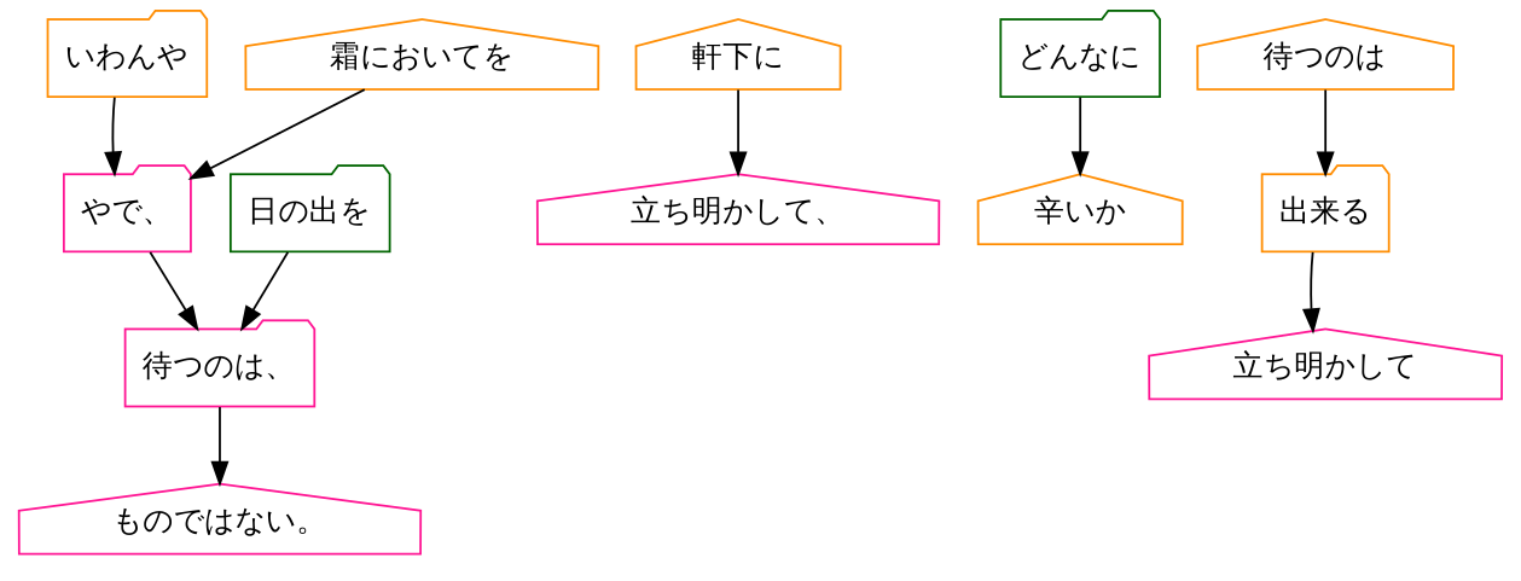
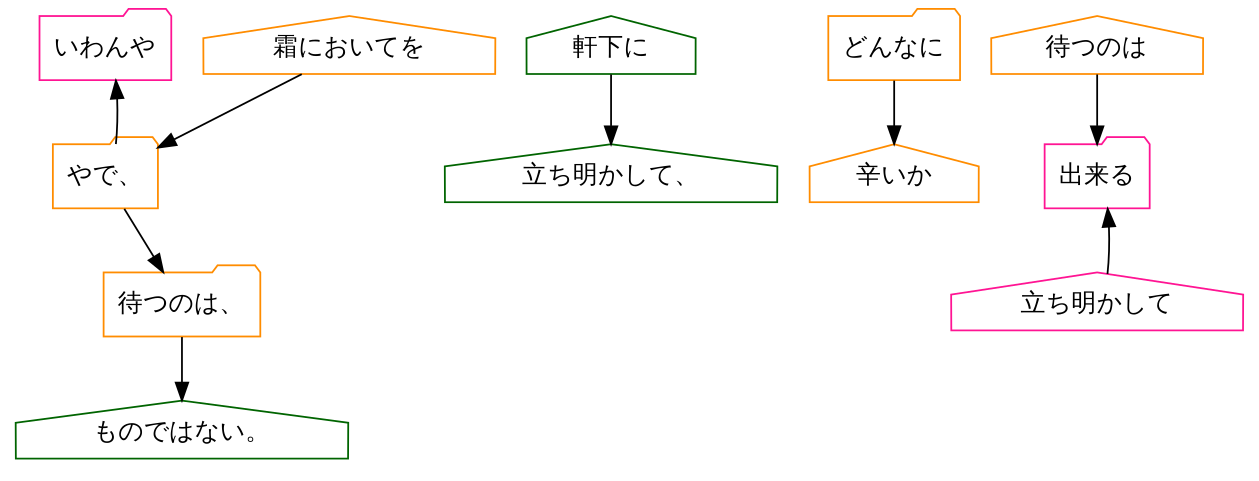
  digraph {
    node [color=darkorange shape=house]
-   n1 [label="いわんや" shape=folder]
-   n2 [color=deeppink label="やで、" shape=folder]
-   n3 [color=deeppink label="待つのは、" shape=folder]
+   n1 [color=deeppink label="いわんや" shape=folder]
+   n2 [label="やで、" shape=folder]
+   n3 [label="待つのは、" shape=folder]
    n4 [label="霜においてを"]
-   n5 [color=deeppink label="ものではない。"]
-   n6 [label="軒下に"]
-   n7 [color=deeppink label="立ち明かして、"]
-   n8 [color=darkgreen label="日の出を" shape=folder]
-   n9 [color=darkgreen label="どんなに" shape=folder]
+   n5 [color=darkgreen label="ものではない。"]
+   n6 [color=darkgreen label="軒下に"]
+   n7 [color=darkgreen label="立ち明かして、"]
+   n9 [label="どんなに" shape=folder]
    n10 [label="辛いか"]
-   n11 [label="出来る" shape=folder]
+   n11 [color=deeppink label="出来る" shape=folder]
    n12 [label="待つのは"]
    n13 [color=deeppink label="立ち明かして"]
-   n1 -> n2
+   n2 -> n1
    n2 -> n3
    n3 -> n5
    n4 -> n2
    n6 -> n7
-   n8 -> n3
    n9 -> n10
    n12 -> n11
-   n11 -> n13
+   n13 -> n11
  }
